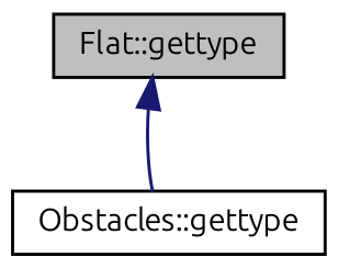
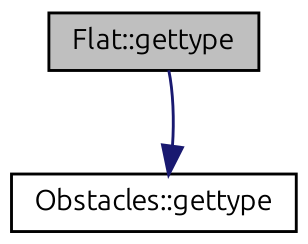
  digraph {
    rankdir=TB
    fontname=Ubuntu
    node [color=black fontname=Ubuntu fontsize=10 shape=record style=filled]
    n1 [fillcolor=grey75 fontcolor=black height=0.2 label="Flat::gettype" width=0.4]
    n2 [fillcolor=white height=0.2 label="Obstacles::gettype" width=0.4]
-   n1 -> n2 [color=midnightblue dir=back fontname=Ubuntu fontsize=10 labelfontname=Helvetica labelfontsize=10 style=solid]
+   n2 -> n1 [color=midnightblue dir=back fontname=Ubuntu fontsize=10 labelfontname=Helvetica labelfontsize=10 style=solid]
  }
